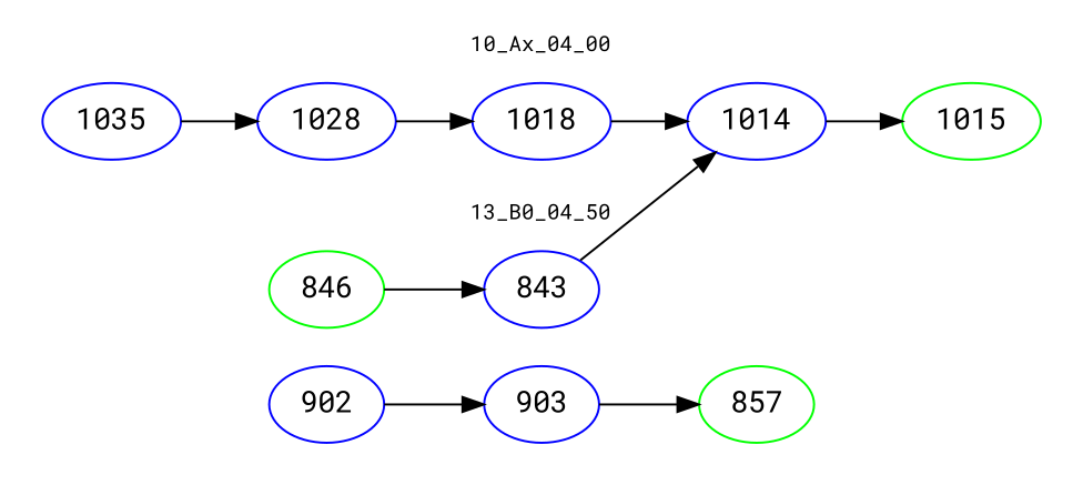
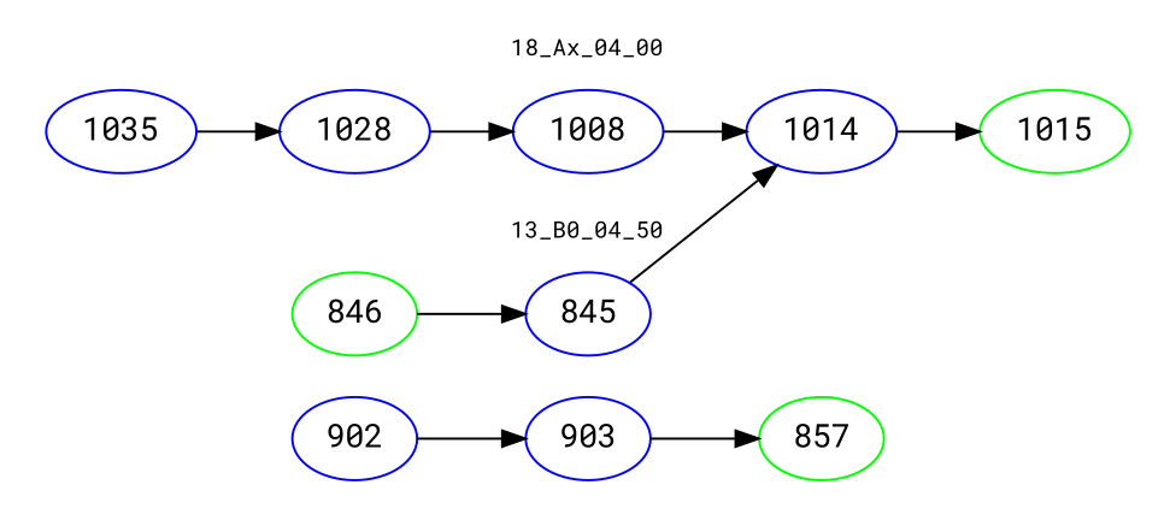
  digraph {
    fontname="Roboto Mono"
    rankdir=LR
    node [color=blue fontname="Roboto Mono"]
    edge [color=black fontname="Roboto Mono"]
    n1 [label=1035]
    n2 [label=1028]
-   n3 [label=1018]
+   n3 [label=1008]
    n4 [label=1014]
    n5 [color=green label=1015]
    n6 [color=green label=846]
-   n7 [label=843]
+   n7 [label=845]
    n8 [label=902]
    n9 [label=903]
    n10 [color=green label=857]
    subgraph cluster_1 {
      color=white
      fontsize=10
-     label="10_Ax_04_00"
+     label="18_Ax_04_00"
      n1
      n2
      n3
      n4
      n5
    }
    subgraph cluster_2 {
      color=white
      fontsize=10
      label="13_B0_04_50"
      n6
      n7
      n8
      n9
      n10
    }
    n1 -> n2
    n2 -> n3
    n3 -> n4
    n4 -> n5
    n6 -> n7
    n7 -> n4
    n8 -> n9
    n9 -> n10
  }
